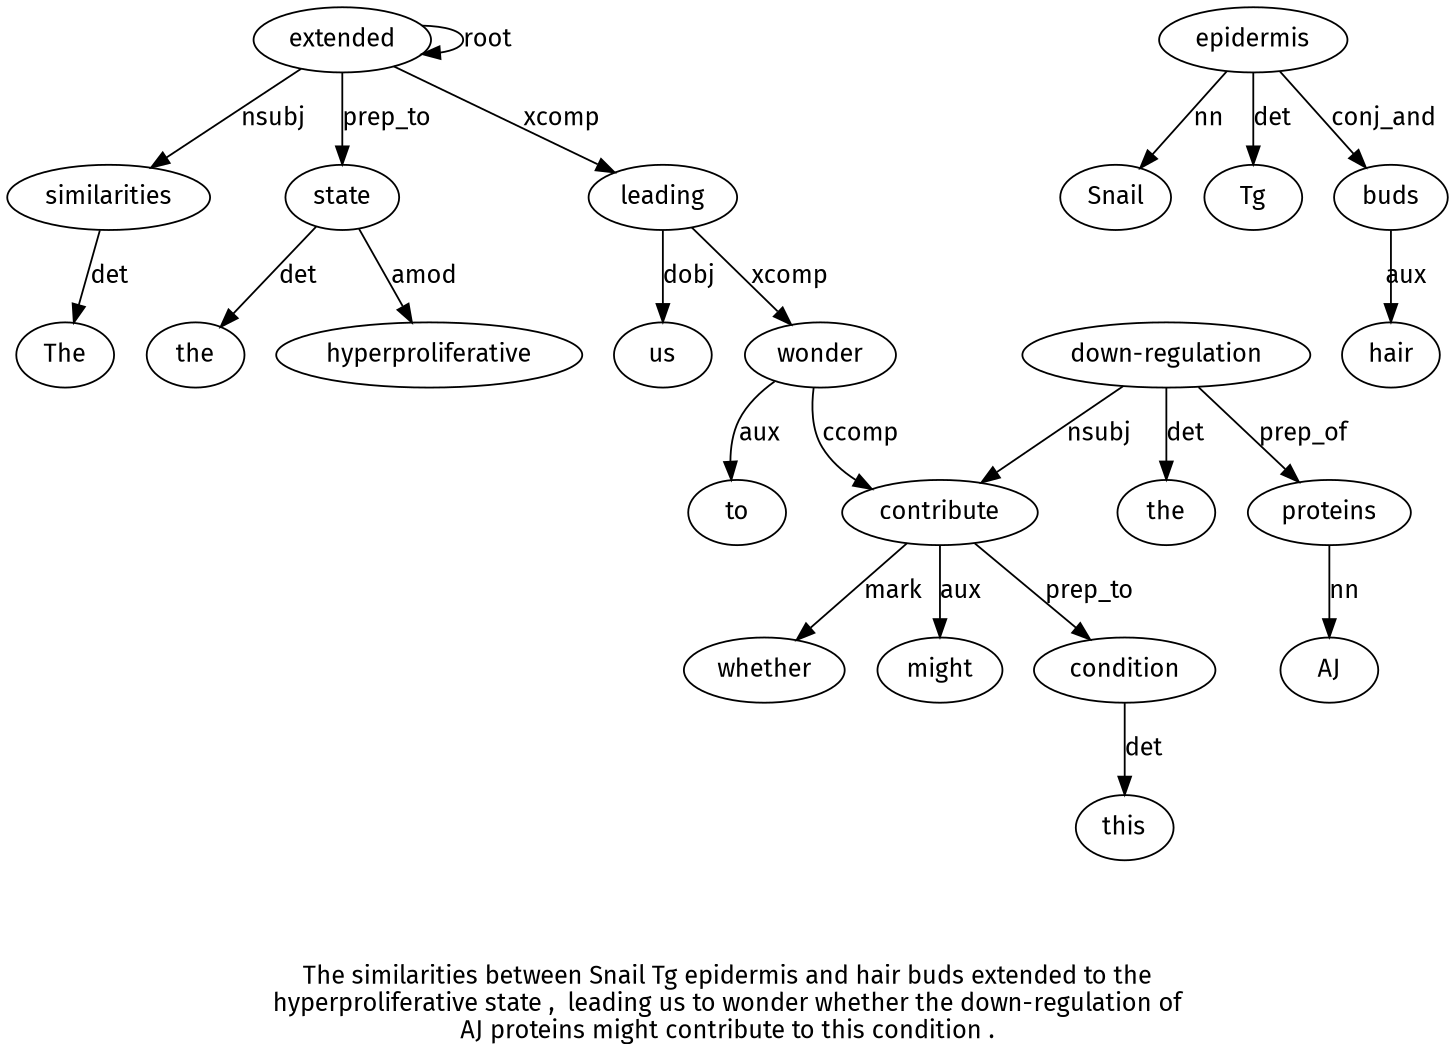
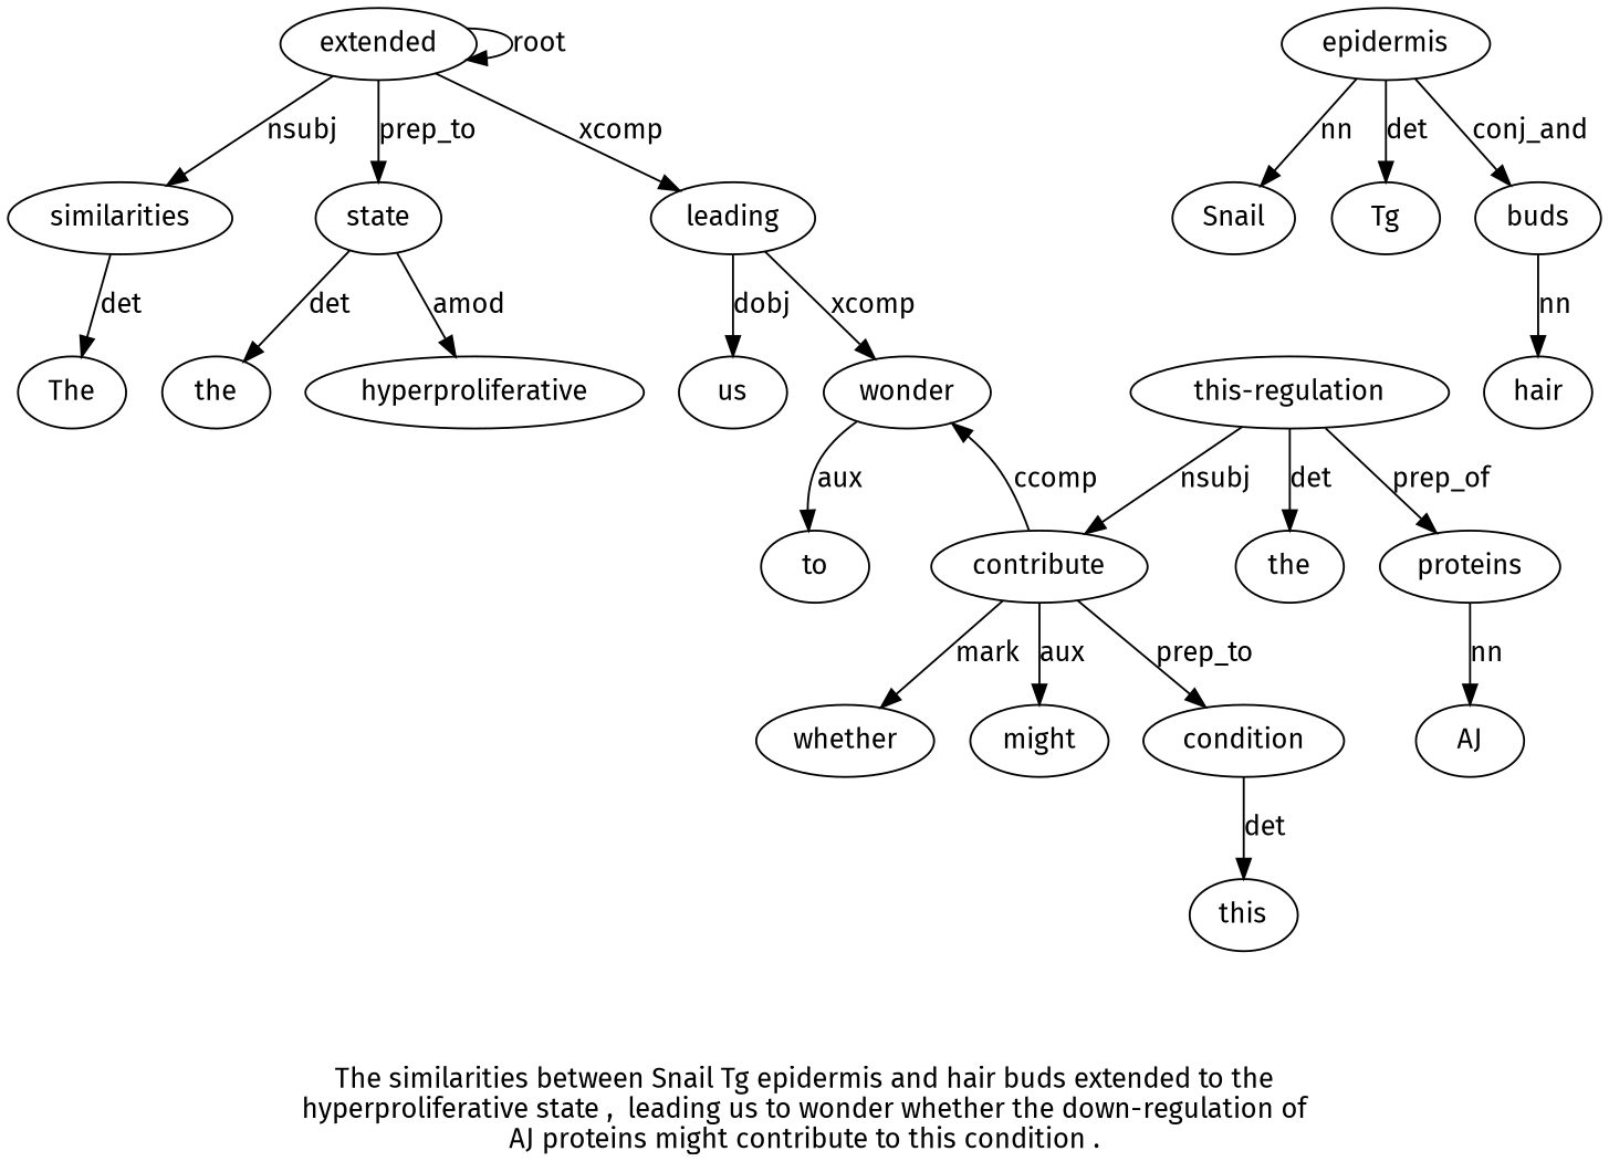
  digraph {
    fontname="Fira Sans"
    label="The similarities between Snail Tg epidermis and hair buds extended to the\nhyperproliferative state ,  leading us to wonder whether the down-regulation of\nAJ proteins might contribute to this condition ."
    node [fillcolor=white fontname="Fira Sans" style=filled]
    edge [fontname="Fira Sans"]
    n1 [label=similarities]
    n2 [label=The]
    n3 [label=epidermis]
    n4 [label=Snail]
    n5 [label=Tg]
    n6 [label=buds]
    n7 [label=extended]
    n8 [label=state]
    n9 [label=leading]
    n10 [label=the]
    n11 [label=hyperproliferative]
    n12 [label=us]
    n13 [label=wonder]
    n14 [label=hair]
    n15 [label=to]
    n16 [label=contribute]
    n17 [label=whether]
    n18 [label=might]
    n19 [label=condition]
-   n20 [label="down-regulation"]
+   n20 [label="this-regulation"]
    n21 [label=the]
    n22 [label=proteins]
    n23 [label=this]
    n24 [label=AJ]
    n1 -> n2 [label=det]
    n3 -> n4 [label=nn]
    n3 -> n5 [label=det]
    n3 -> n6 [label=conj_and]
-   n6 -> n14 [label=aux]
+   n6 -> n14 [label=nn]
    n7 -> n1 [label=nsubj]
    n7 -> n7 [label=root]
    n7 -> n8 [label=prep_to]
    n7 -> n9 [label=xcomp]
    n8 -> n10 [label=det]
    n8 -> n11 [label=amod]
    n9 -> n12 [label=dobj]
    n9 -> n13 [label=xcomp]
    n13 -> n15 [label=aux]
-   n13 -> n16 [label=ccomp]
+   n16 -> n13 [label=ccomp]
    n16 -> n17 [label=mark]
    n16 -> n18 [label=aux]
    n16 -> n19 [label=prep_to]
    n19 -> n23 [label=det]
    n20 -> n16 [label=nsubj]
    n20 -> n21 [label=det]
    n20 -> n22 [label=prep_of]
    n22 -> n24 [label=nn]
  }
